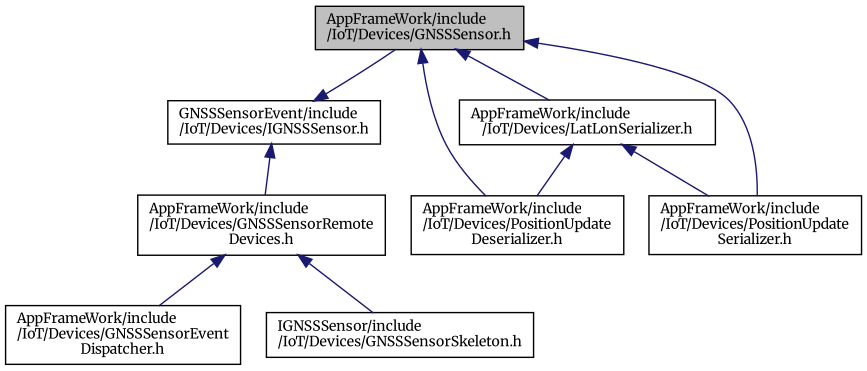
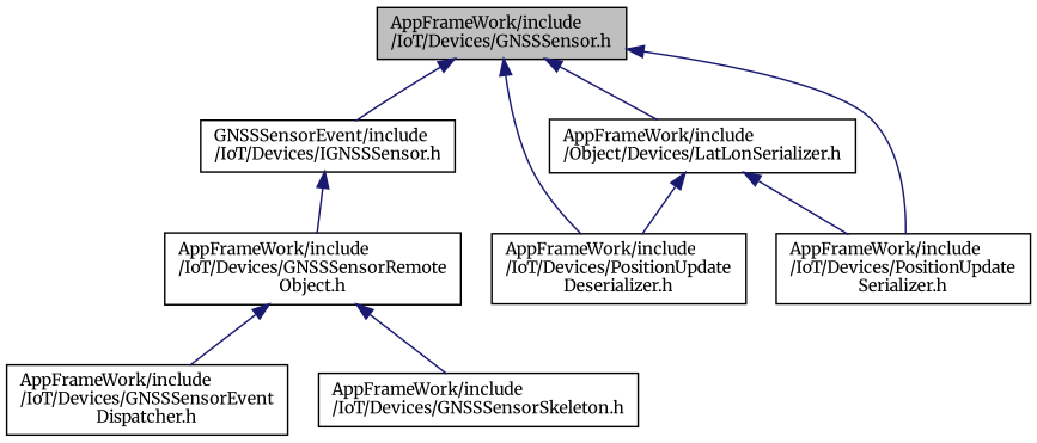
  digraph {
    fontname=Merriweather
    node [color=black fillcolor=white fontname=Merriweather fontsize=10 shape=record style=filled]
    edge [color=midnightblue dir=back fontname=Merriweather fontsize=10 labelfontname=Helvetica labelfontsize=10 style=solid]
    n1 [fillcolor=grey75 fontcolor=black height=0.2 label="AppFrameWork/include\l/IoT/Devices/GNSSSensor.h" width=0.4]
    n2 [height=0.2 label="GNSSSensorEvent/include\l/IoT/Devices/IGNSSSensor.h" width=0.4]
    n3 [height=0.2 label="AppFrameWork/include\l/IoT/Devices/PositionUpdate\lDeserializer.h" width=0.4]
    n4 [height=0.2 label="AppFrameWork/include\l/IoT/Devices/PositionUpdate\lSerializer.h" width=0.4]
-   n5 [height=0.2 label="AppFrameWork/include\l/IoT/Devices/LatLonSerializer.h" width=0.4]
-   n6 [height=0.2 label="AppFrameWork/include\l/IoT/Devices/GNSSSensorRemote\lDevices.h" width=0.4]
+   n5 [height=0.2 label="AppFrameWork/include\l/Object/Devices/LatLonSerializer.h" width=0.4]
+   n6 [height=0.2 label="AppFrameWork/include\l/IoT/Devices/GNSSSensorRemote\lObject.h" width=0.4]
    n7 [height=0.2 label="AppFrameWork/include\l/IoT/Devices/GNSSSensorEvent\lDispatcher.h" width=0.4]
-   n8 [height=0.2 label="IGNSSSensor/include\l/IoT/Devices/GNSSSensorSkeleton.h" width=0.4]
-   n2 -> n1
+   n8 [height=0.2 label="AppFrameWork/include\l/IoT/Devices/GNSSSensorSkeleton.h" width=0.4]
+   n1 -> n2
    n1 -> n3
    n1 -> n4
    n1 -> n5
    n2 -> n6
    n5 -> n3
    n5 -> n4
    n6 -> n7
    n6 -> n8
  }
